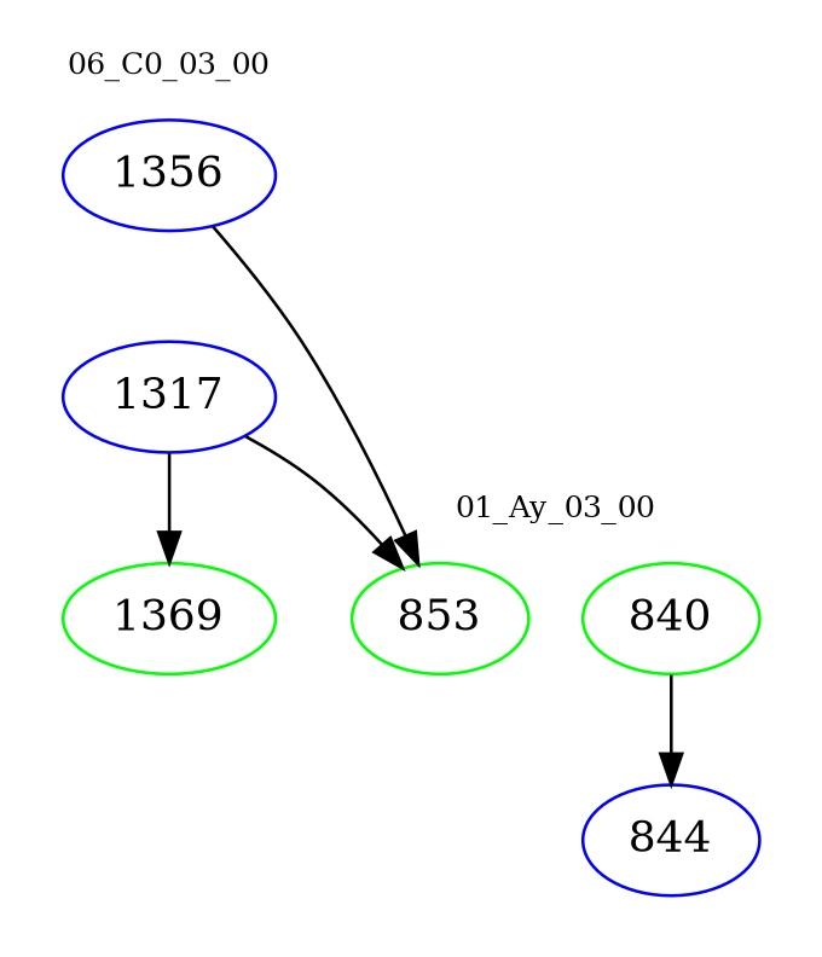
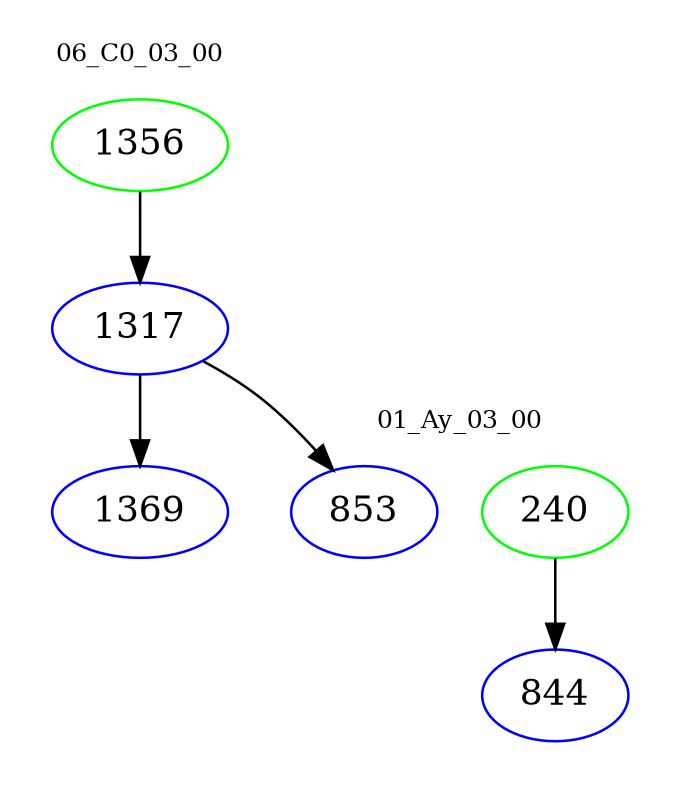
  digraph {
    node [color=green]
    edge [color=black]
-   n1 [label=840]
+   n1 [label=240]
    n2 [color=blue label=844]
-   n3 [label=853]
-   n4 [color=blue label=1356]
+   n3 [color=blue label=853]
+   n4 [label=1356]
    n5 [color=blue label=1317]
-   n6 [label=1369]
+   n6 [color=blue label=1369]
    subgraph cluster_1 {
      color=white
      fontsize=10
      label="01_Ay_03_00"
      n1
      n2
      n3
    }
    subgraph cluster_2 {
      color=white
      fontsize=10
      label="06_C0_03_00"
      n4
      n5
      n6
    }
    n1 -> n2
-   n4 -> n3
+   n4 -> n5
    n5 -> n3
    n5 -> n6
  }
